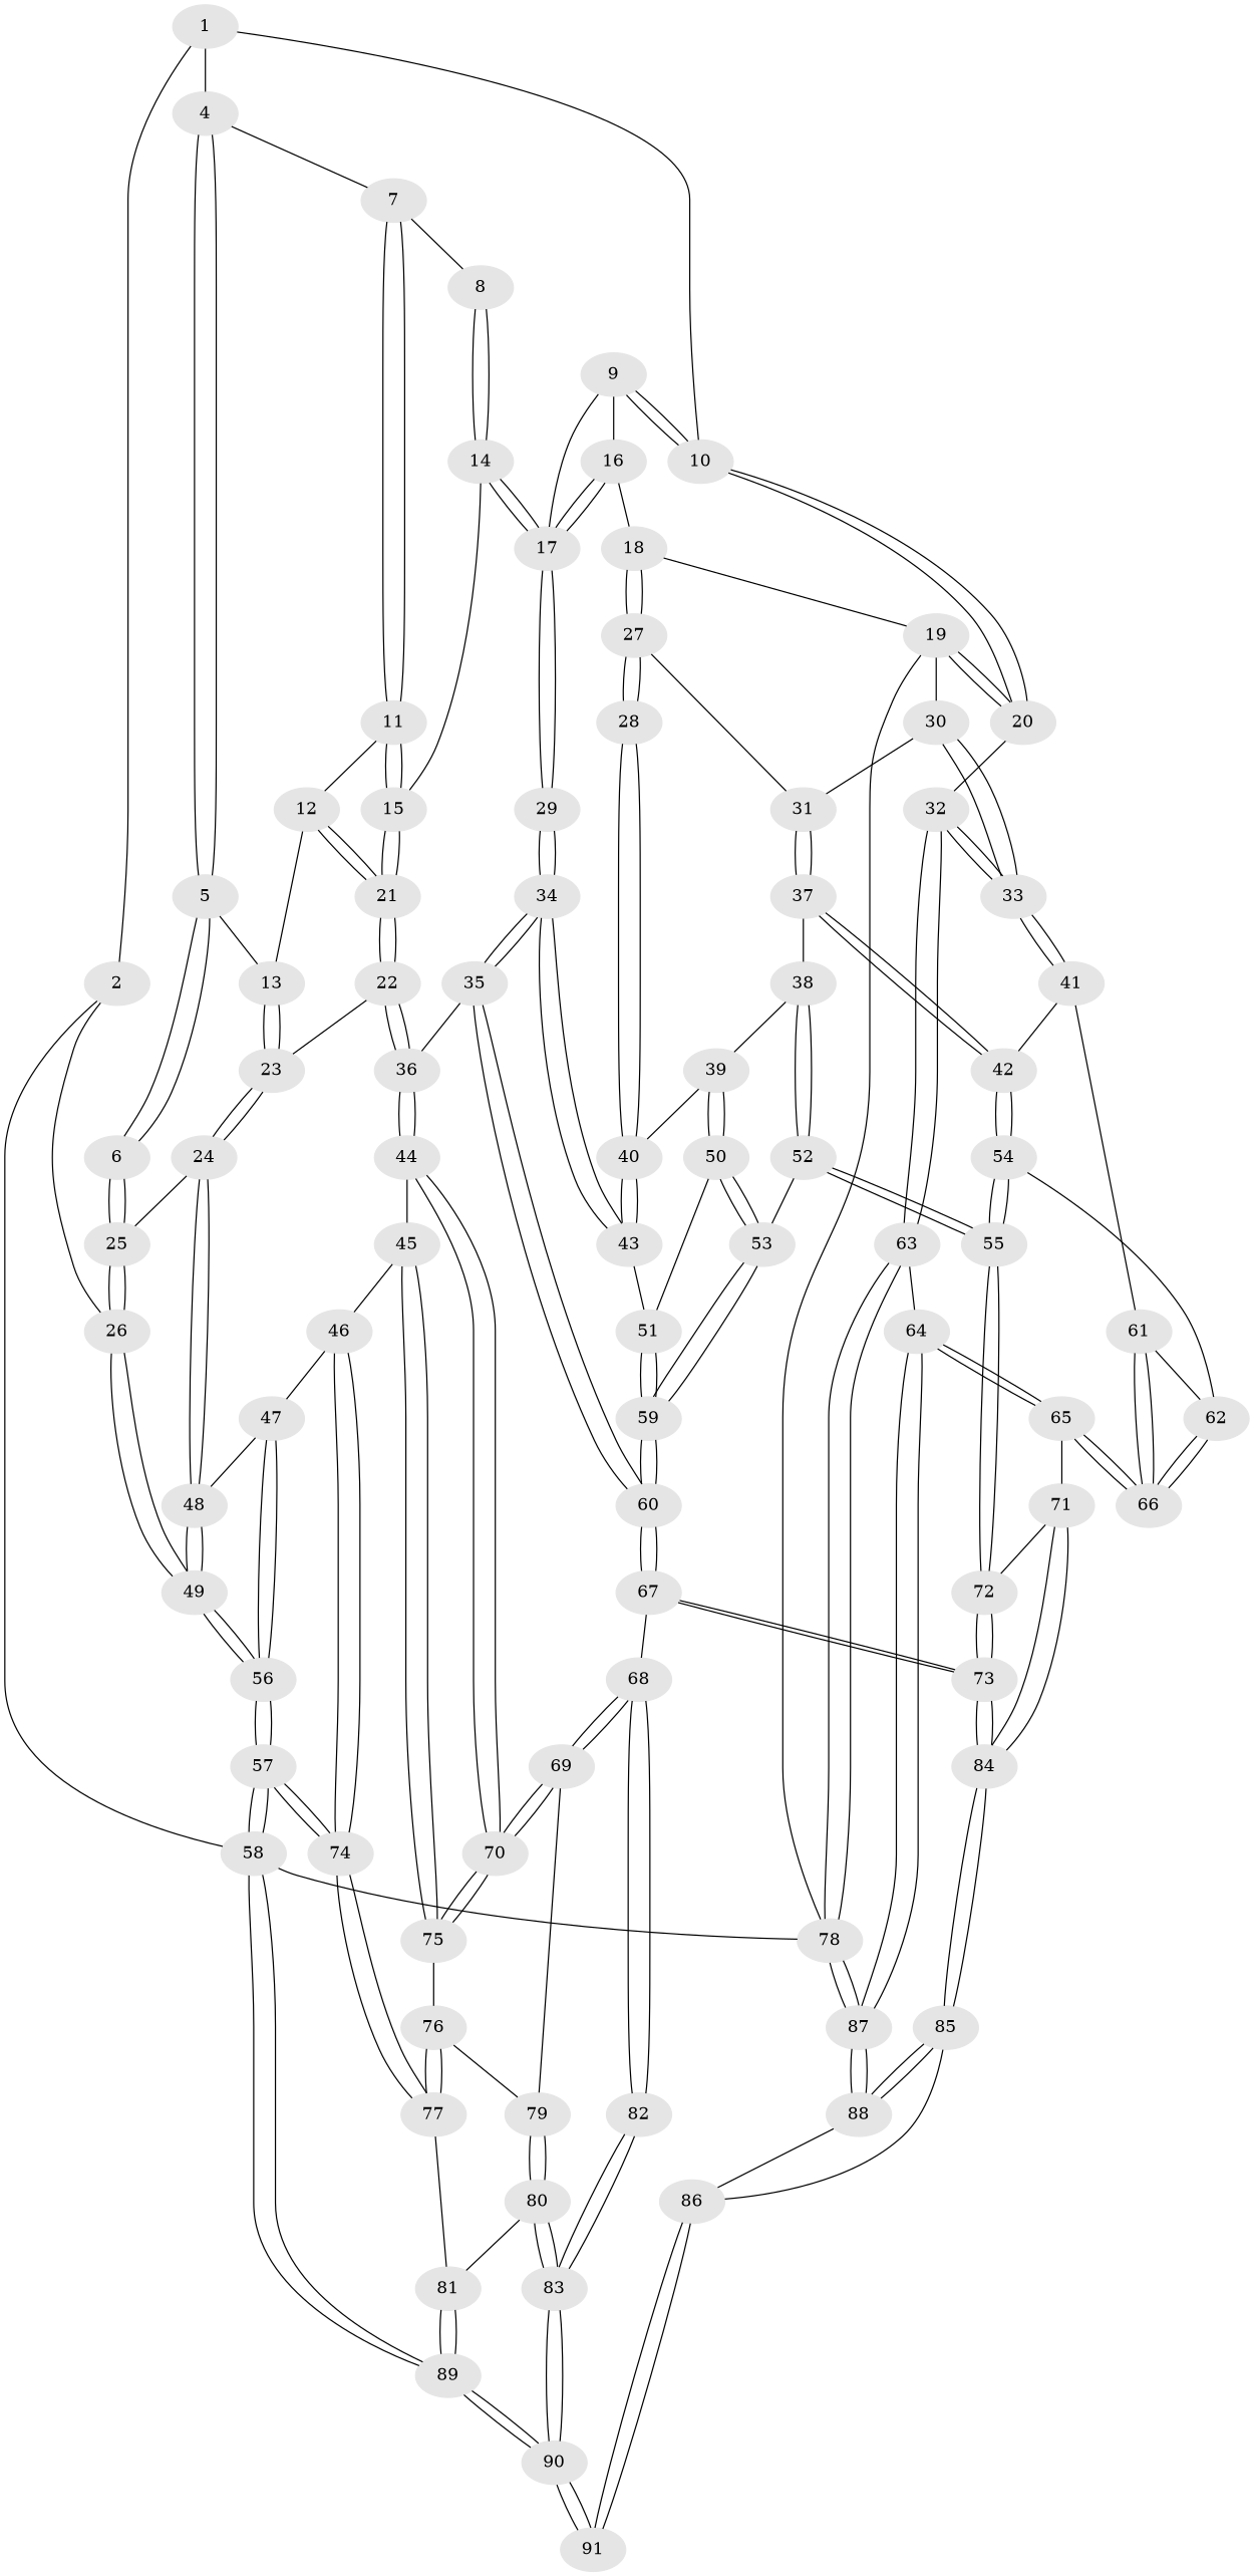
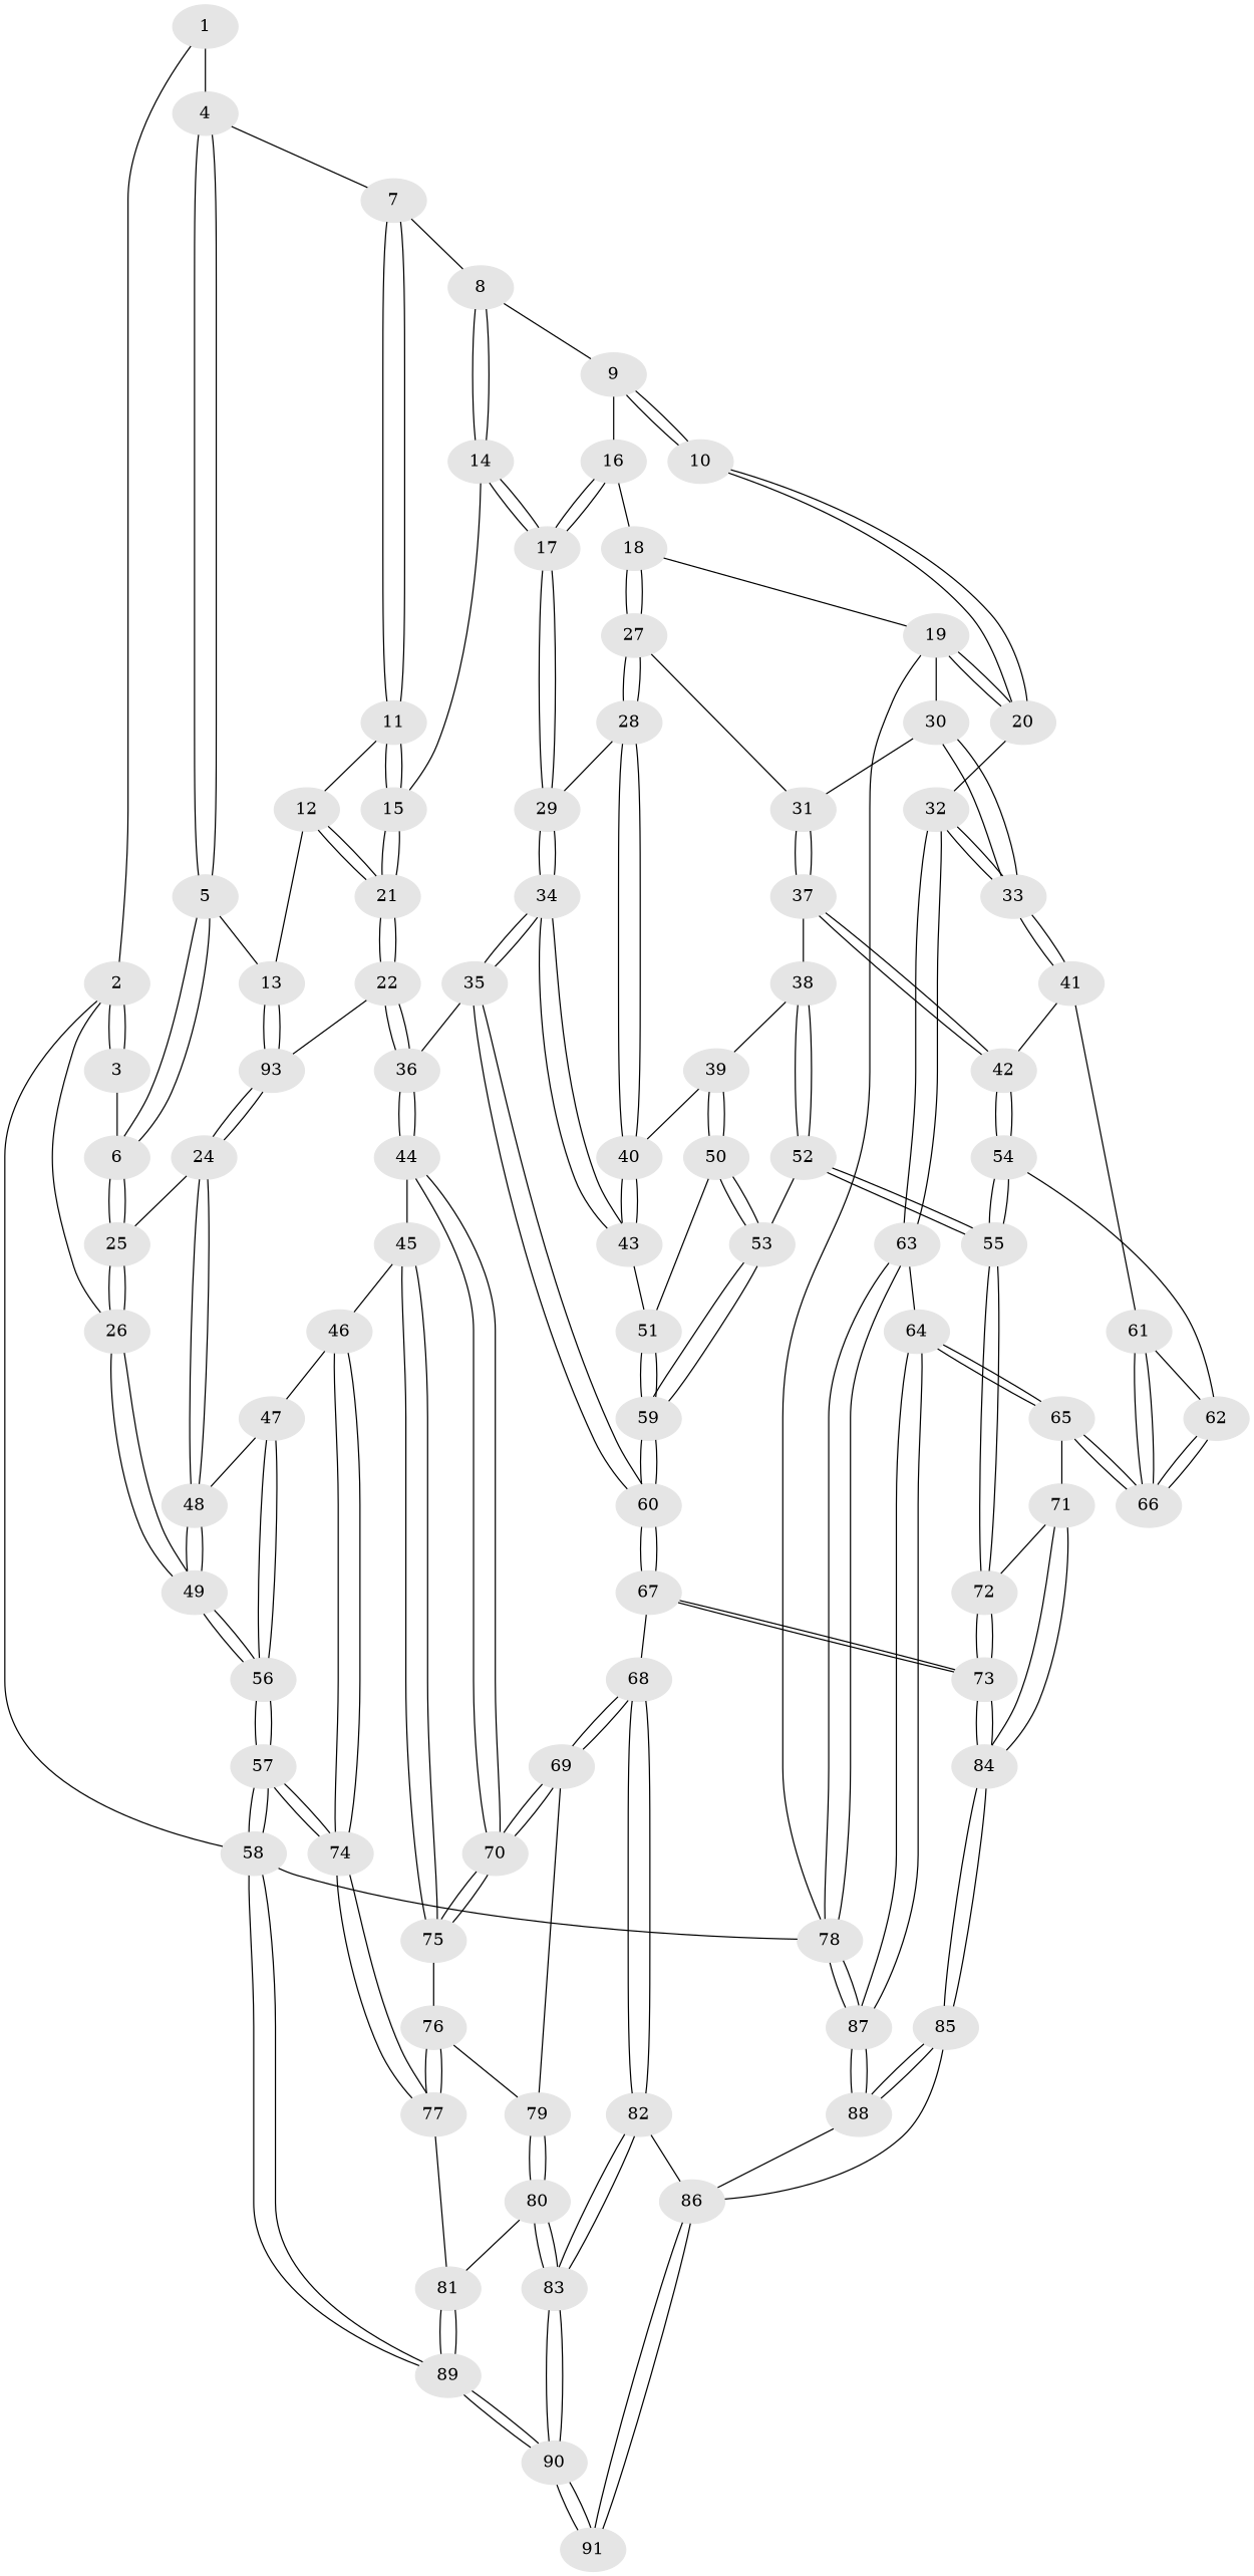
  graph {
    node [color=gray90 style=filled]
    1
    2
    4
    10
+   3
    26
    58
    5
    7
    20
    6
    49
    78
    89
    25
    13
    8
    11
-   23
+   23 [label=93]
    9
    14
    12
    15
    16
    17
    18
    32
    87
    21
    22
    24
    29
    19
    27
    34
    30
    28
    31
    33
    63
    36
    44
    48
    56
    40
    37
    43
    35
    41
    38
    42
    64
    61
    60
    51
    67
    45
    70
    39
    52
    54
    50
    53
    55
    62
    66
    59
    46
    75
    47
    74
    76
    77
    57
    72
    73
    90
    68
    65
    71
    88
    84
    69
    82
    79
    83
    86
    80
    85
    81
    91
    1 -- 2
    1 -- 4
-   1 -- 10
+   2 -- 3
+   2 -- 3
    2 -- 26
    2 -- 58
    4 -- 5
    4 -- 5
    4 -- 7
    10 -- 20
    10 -- 20
+   3 -- 6
    26 -- 49
    26 -- 49
    58 -- 78
    58 -- 89
    58 -- 89
    5 -- 6
    5 -- 6
    5 -- 13
    7 -- 8
    7 -- 11
    7 -- 11
    20 -- 32
    6 -- 25
    6 -- 25
    49 -- 56
    49 -- 56
    78 -- 87
    78 -- 87
    89 -- 90
    89 -- 90
    25 -- 26
    25 -- 26
    13 -- 23
    13 -- 23
-   17 -- 9
+   8 -- 9
    8 -- 14
    8 -- 14
    11 -- 12
    11 -- 15
    11 -- 15
    23 -- 24
    23 -- 24
    9 -- 10
    9 -- 10
    9 -- 16
    14 -- 15
    14 -- 17
    14 -- 17
    12 -- 13
    12 -- 21
    12 -- 21
    15 -- 21
    15 -- 21
    16 -- 17
    16 -- 17
    16 -- 18
    17 -- 29
    17 -- 29
    18 -- 19
    18 -- 27
    18 -- 27
    32 -- 33
    32 -- 33
    32 -- 63
    32 -- 63
    87 -- 88
    87 -- 88
    21 -- 22
    21 -- 22
    22 -- 23
    22 -- 36
    22 -- 36
    24 -- 25
    24 -- 48
    24 -- 48
    29 -- 34
    29 -- 34
    19 -- 20
    19 -- 20
    19 -- 78
    19 -- 30
    27 -- 28
    27 -- 28
    27 -- 31
    34 -- 43
    34 -- 43
    34 -- 35
    34 -- 35
    30 -- 31
    30 -- 33
    30 -- 33
+   28 -- 29
    28 -- 40
    28 -- 40
    31 -- 37
    31 -- 37
    33 -- 41
    33 -- 41
    63 -- 78
    63 -- 78
    63 -- 64
    36 -- 44
    36 -- 44
    44 -- 45
    44 -- 70
    44 -- 70
    48 -- 49
    48 -- 49
    56 -- 57
    56 -- 57
    40 -- 43
    40 -- 43
    37 -- 38
    37 -- 42
    37 -- 42
    43 -- 51
    35 -- 36
    35 -- 60
    35 -- 60
    41 -- 42
    41 -- 61
    38 -- 39
    38 -- 52
    38 -- 52
    42 -- 54
    42 -- 54
    64 -- 87
    64 -- 87
    64 -- 65
    64 -- 65
    61 -- 62
    61 -- 66
    61 -- 66
    60 -- 67
    60 -- 67
    51 -- 59
    51 -- 59
    67 -- 73
    67 -- 73
    67 -- 68
    45 -- 46
    45 -- 75
    45 -- 75
    70 -- 75
    70 -- 75
    39 -- 40
    39 -- 50
    39 -- 50
    52 -- 53
    52 -- 55
    52 -- 55
    54 -- 55
    54 -- 55
    54 -- 62
    50 -- 51
    50 -- 53
    50 -- 53
    53 -- 59
    53 -- 59
    55 -- 72
    55 -- 72
    62 -- 66
    62 -- 66
    59 -- 60
    59 -- 60
    46 -- 47
    46 -- 74
    46 -- 74
    75 -- 76
    47 -- 48
    47 -- 56
    47 -- 56
    74 -- 77
    74 -- 77
    76 -- 77
    76 -- 77
    76 -- 79
    77 -- 81
    57 -- 58
    57 -- 58
    57 -- 74
    57 -- 74
    72 -- 73
    72 -- 73
    73 -- 84
    73 -- 84
    90 -- 91
    90 -- 91
    68 -- 69
    68 -- 69
    68 -- 82
    68 -- 82
    65 -- 66
    65 -- 66
    65 -- 71
    71 -- 72
    71 -- 84
    71 -- 84
    88 -- 86
    84 -- 85
    84 -- 85
    69 -- 70
    69 -- 70
    69 -- 79
    82 -- 83
    82 -- 83
+   82 -- 86
    79 -- 80
    79 -- 80
    83 -- 90
    83 -- 90
    86 -- 91
    86 -- 91
    80 -- 83
    80 -- 83
    80 -- 81
    85 -- 88
    85 -- 88
    85 -- 86
    81 -- 89
    81 -- 89
  }
